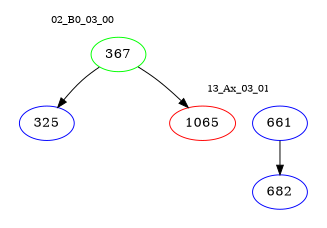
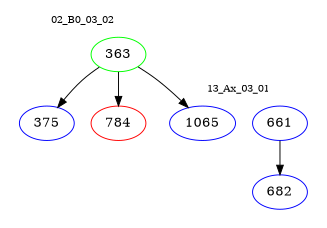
  digraph {
    node [color=blue]
    edge [color=black]
    n1 [label=661]
    n2 [label=682]
-   n3 [color=red label=1065]
-   n4 [color=green label=367]
-   n5 [label=325]
+   n3 [label=1065]
+   n4 [color=green label=363]
+   n5 [label=375]
+   n6 [color=red label=784]
    subgraph cluster_1 {
      color=white
      fontsize=10
      label="13_Ax_03_01"
      n1
      n2
      n3
    }
    subgraph cluster_2 {
      color=white
      fontsize=10
-     label="02_B0_03_00"
+     label="02_B0_03_02"
      n4
      n5
+     n6
    }
    n1 -> n2
    n4 -> n3
    n4 -> n5
+   n4 -> n6
  }
